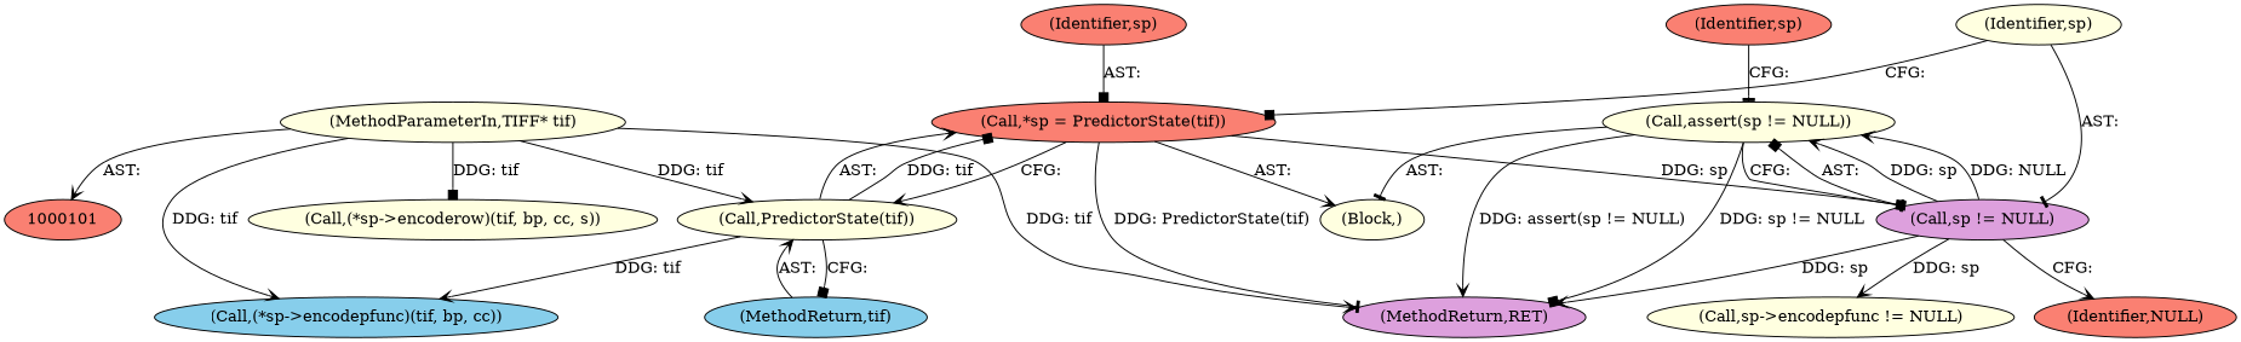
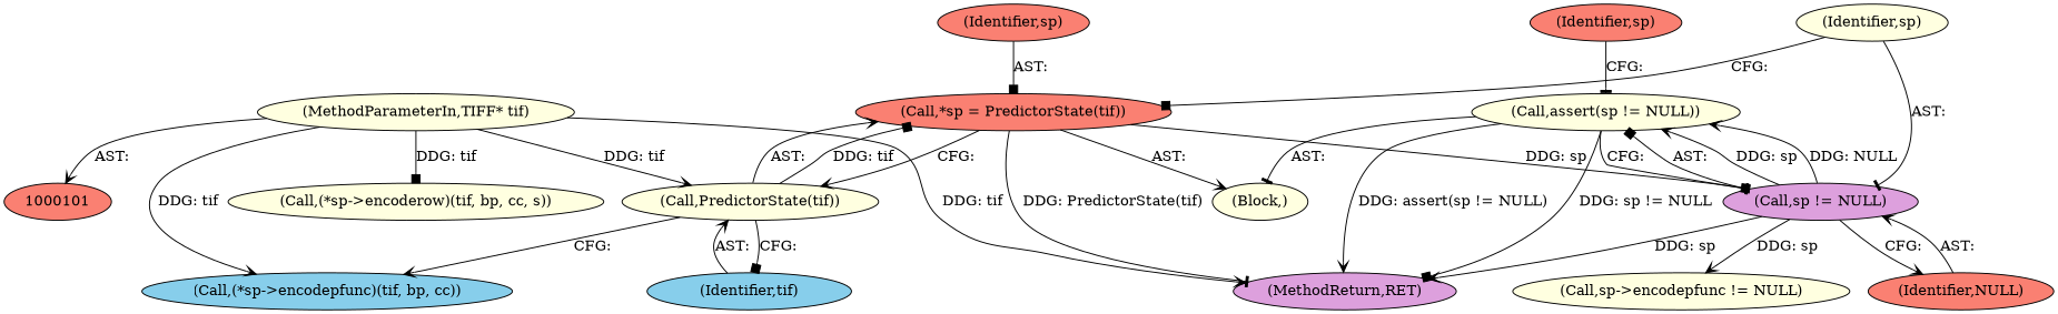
  digraph {
    node [fillcolor=lightyellow style=filled]
    edge [arrowhead=vee]
    n1 [label="(Call,assert(sp != NULL))"]
    n2 [fillcolor=plum label="(Call,sp != NULL)"]
    n3 [fillcolor=plum label="(MethodReturn,RET)"]
    n4 [label="(Block,)"]
    n5 [label="(Call,sp->encodepfunc != NULL)"]
    n6 [fillcolor=salmon label="(Identifier,NULL)"]
    n7 [fillcolor=salmon label="(Call,*sp = PredictorState(tif))"]
    n8 [label="(Call,PredictorState(tif))"]
    n9 [fillcolor=skyblue label="(Call,(*sp->encodepfunc)(tif, bp, cc))"]
-   n10 [fillcolor=skyblue label="(MethodReturn,tif)"]
+   n10 [fillcolor=skyblue label="(Identifier,tif)"]
    n11 [label="(MethodParameterIn,TIFF* tif)"]
    n12 [label="(Call,(*sp->encoderow)(tif, bp, cc, s))"]
    1000101 [fillcolor=salmon]
    n14 [label="(Identifier,sp)"]
    n15 [fillcolor=salmon label="(Identifier,sp)"]
    n16 [fillcolor=salmon label="(Identifier,sp)"]
    n1 -> n2 [arrowhead=tee label="CFG: "]
    n1 -> n3 [label="DDG: assert(sp != NULL)"]
    n1 -> n3 [arrowhead=box label="DDG: sp != NULL"]
    n1 -> n4 [arrowhead=tee label="AST: "]
    n2 -> n1 [arrowhead=box label="AST: "]
    n2 -> n1 [label="DDG: sp"]
    n2 -> n1 [label="DDG: NULL"]
    n2 -> n3 [label="DDG: sp"]
    n2 -> n5 [label="DDG: sp"]
    n2 -> n6 [label="CFG: "]
+   n6 -> n2 [label="AST: "]
    n7 -> n2 [arrowhead=box label="DDG: sp"]
    n7 -> n3 [arrowhead=tee label="DDG: PredictorState(tif)"]
    n7 -> n4 [label="AST: "]
    n7 -> n8 [label="CFG: "]
    n8 -> n7 [label="AST: "]
    n8 -> n7 [arrowhead=box label="DDG: tif"]
-   n8 -> n9 [label="DDG: tif"]
+   n8 -> n9 [label="CFG: "]
    n8 -> n10 [arrowhead=box label="CFG: "]
    n10 -> n8 [label="AST: "]
    n11 -> n3 [label="DDG: tif"]
    n11 -> n8 [label="DDG: tif"]
    n11 -> n9 [label="DDG: tif"]
    n11 -> n12 [arrowhead=box label="DDG: tif"]
    n11 -> 1000101 [label="AST: "]
    n14 -> n2 [arrowhead=tee label="AST: "]
    n14 -> n7 [arrowhead=box label="CFG: "]
    n15 -> n1 [arrowhead=tee label="CFG: "]
    n16 -> n7 [arrowhead=box label="AST: "]
  }
